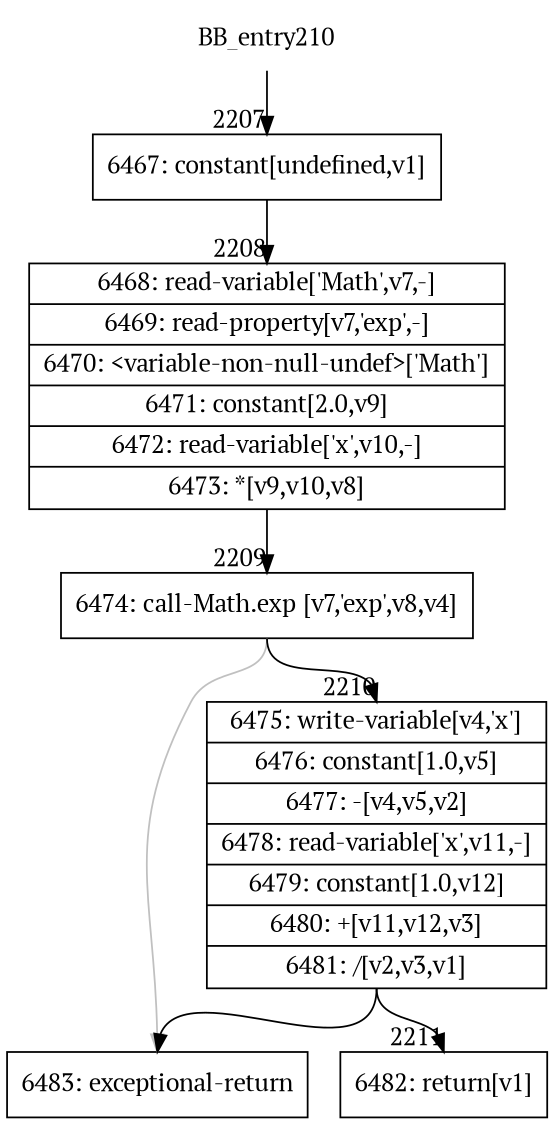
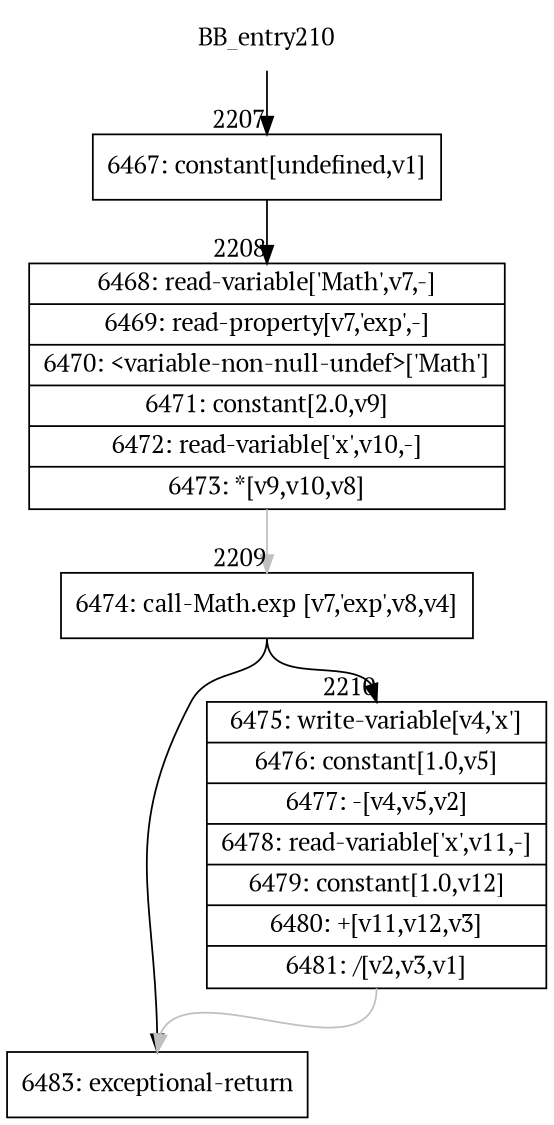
  digraph {
    fontname="PT Serif"
    rankdir=TD
    node [fontname="PT Serif" shape=record]
    edge [fontname="PT Serif" headport=n tailport=s]
    n1 [label=BB_entry210 shape=none]
    n2 [label="{6467: constant[undefined,v1]}"]
    n3 [label="{6468: read-variable['Math',v7,-]|6469: read-property[v7,'exp',-]|6470: \<variable-non-null-undef\>['Math']|6471: constant[2.0,v9]|6472: read-variable['x',v10,-]|6473: *[v9,v10,v8]}"]
    n4 [label="{6474: call-Math.exp [v7,'exp',v8,v4]}"]
    n5 [label="{6483: exceptional-return}"]
    n6 [label="{6475: write-variable[v4,'x']|6476: constant[1.0,v5]|6477: -[v4,v5,v2]|6478: read-variable['x',v11,-]|6479: constant[1.0,v12]|6480: +[v11,v12,v3]|6481: /[v2,v3,v1]}"]
-   n7 [label="{6482: return[v1]}"]
    n1 -> n2 [headlabel="    2207"]
    n2 -> n3 [headlabel="      2208"]
-   n3 -> n4 [headlabel="      2209"]
-   n4 -> n5 [color=gray]
+   n3 -> n4 [headlabel="      2209" color=gray]
+   n4 -> n5 [color=black]
    n4 -> n6 [headlabel="      2210"]
-   n6 -> n5 [color=black]
-   n6 -> n7 [headlabel="      2211"]
+   n6 -> n5 [color=gray]
  }
